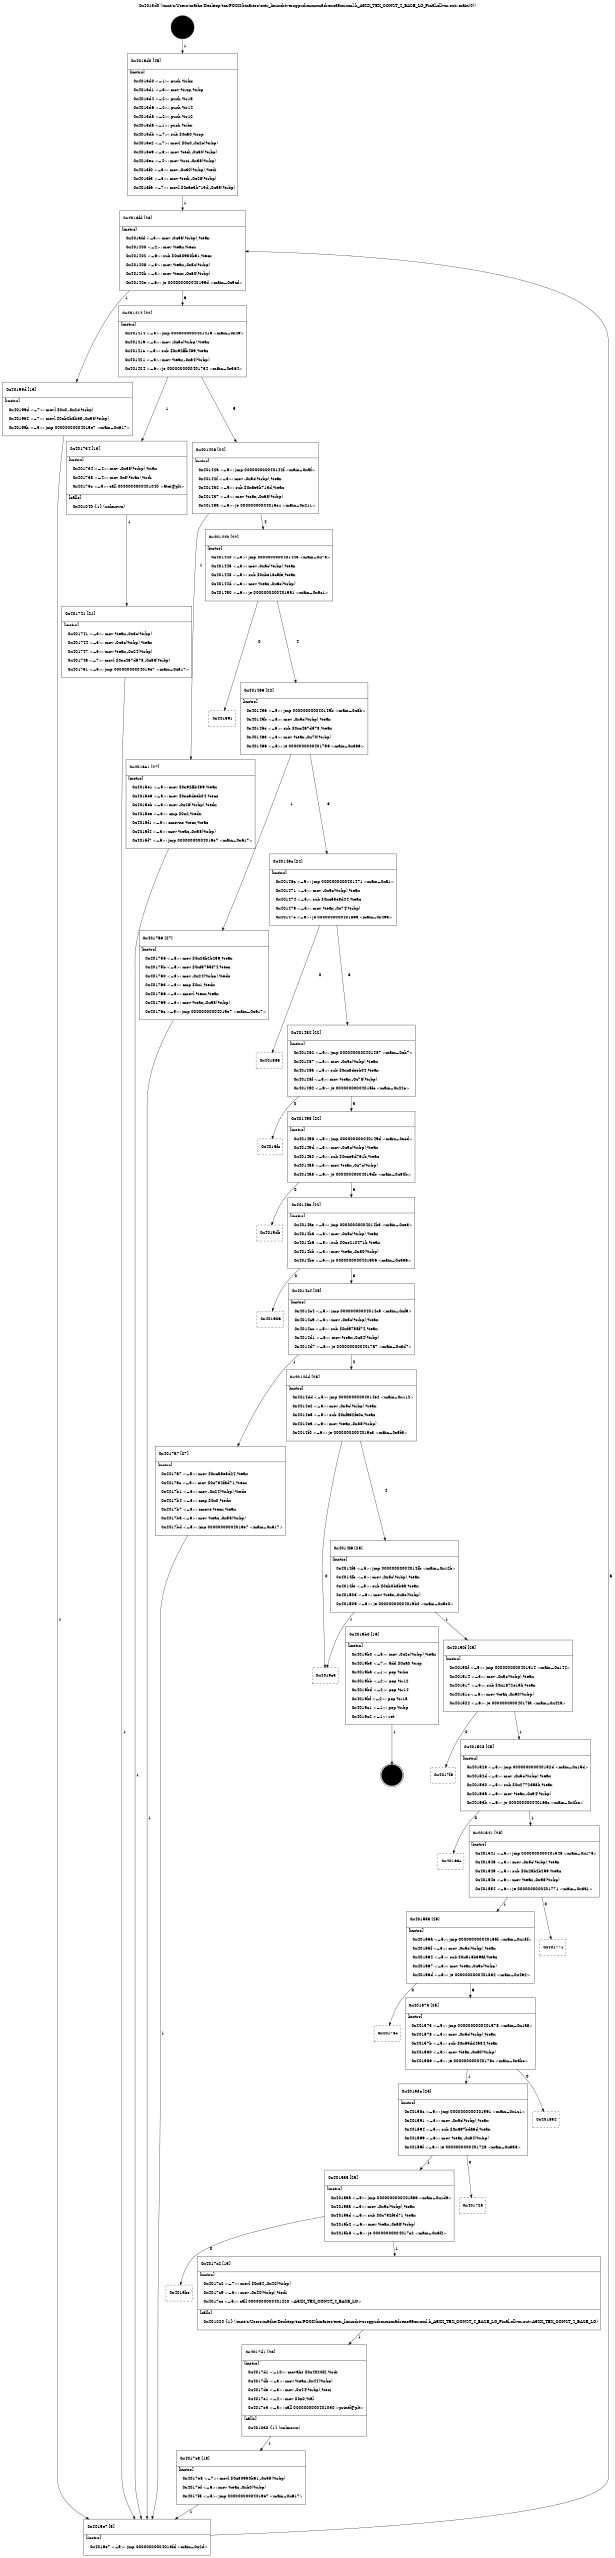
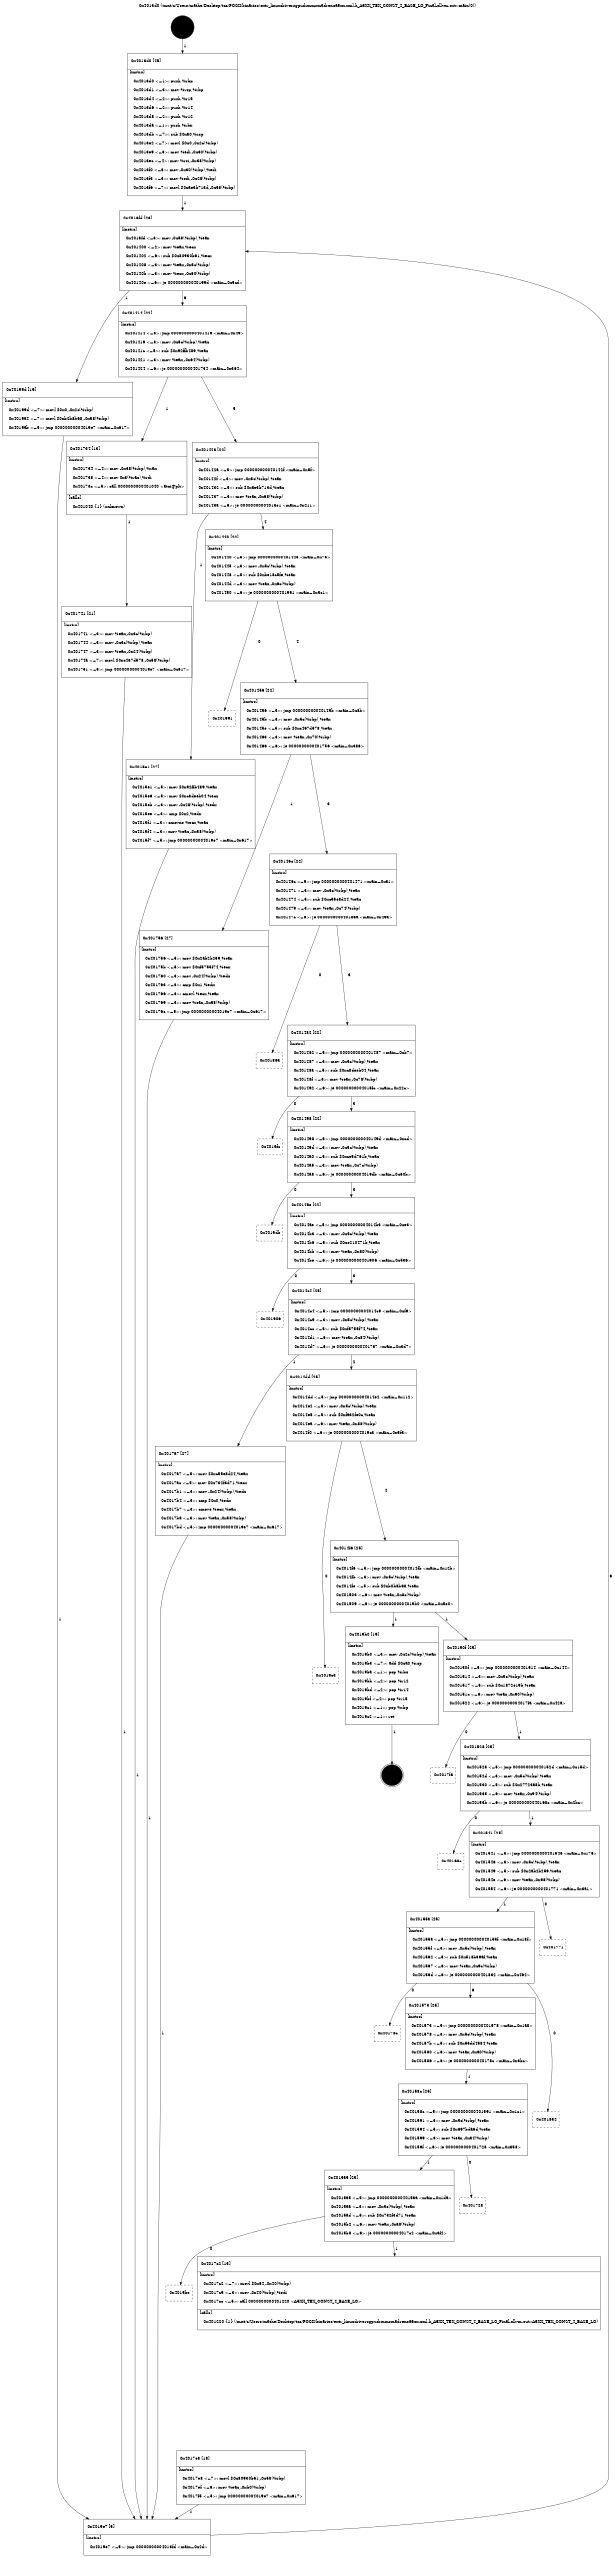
  digraph {
    label="0x4013d0 (/mnt/c/Users/mathe/Desktop/tcc/POCII/binaries/extr_linuxdriversgpudrmmsmadrenoa5xx.xml.h_A5XX_TEX_CONST_4_BASE_LO_Final-ollvm.out::main(0))"
    labelloc=t
    node [shape=record]
    Entry [fillcolor=black height=0.3 shape=circle style=filled width=0.3]
    n2 [label="{\n     0x4013d0 [45]\l\n     | [instrs]\l\n     &nbsp;&nbsp;0x4013d0 \<+1\>: push %rbp\l\n     &nbsp;&nbsp;0x4013d1 \<+3\>: mov %rsp,%rbp\l\n     &nbsp;&nbsp;0x4013d4 \<+2\>: push %r15\l\n     &nbsp;&nbsp;0x4013d6 \<+2\>: push %r14\l\n     &nbsp;&nbsp;0x4013d8 \<+2\>: push %r12\l\n     &nbsp;&nbsp;0x4013da \<+1\>: push %rbx\l\n     &nbsp;&nbsp;0x4013db \<+7\>: sub $0xa0,%rsp\l\n     &nbsp;&nbsp;0x4013e2 \<+7\>: movl $0x0,-0x2c(%rbp)\l\n     &nbsp;&nbsp;0x4013e9 \<+3\>: mov %edi,-0x30(%rbp)\l\n     &nbsp;&nbsp;0x4013ec \<+4\>: mov %rsi,-0x38(%rbp)\l\n     &nbsp;&nbsp;0x4013f0 \<+3\>: mov -0x30(%rbp),%edi\l\n     &nbsp;&nbsp;0x4013f3 \<+3\>: mov %edi,-0x28(%rbp)\l\n     &nbsp;&nbsp;0x4013f6 \<+7\>: movl $0xae3b713d,-0x58(%rbp)\l\n  }"]
    n3 [label="{\n     0x4013fd [23]\l\n     | [instrs]\l\n     &nbsp;&nbsp;0x4013fd \<+3\>: mov -0x58(%rbp),%eax\l\n     &nbsp;&nbsp;0x401400 \<+2\>: mov %eax,%ecx\l\n     &nbsp;&nbsp;0x401402 \<+6\>: sub $0x80930b61,%ecx\l\n     &nbsp;&nbsp;0x401408 \<+3\>: mov %eax,-0x5c(%rbp)\l\n     &nbsp;&nbsp;0x40140b \<+3\>: mov %ecx,-0x60(%rbp)\l\n     &nbsp;&nbsp;0x40140e \<+6\>: je 000000000040199d \<main+0x5cd\>\l\n  }"]
    n4 [label="{\n     0x40199d [19]\l\n     | [instrs]\l\n     &nbsp;&nbsp;0x40199d \<+7\>: movl $0x0,-0x2c(%rbp)\l\n     &nbsp;&nbsp;0x4019a4 \<+7\>: movl $0xb0b8b68,-0x58(%rbp)\l\n     &nbsp;&nbsp;0x4019ab \<+5\>: jmp 00000000004019e7 \<main+0x617\>\l\n  }"]
    n5 [label="{\n     0x401414 [22]\l\n     | [instrs]\l\n     &nbsp;&nbsp;0x401414 \<+5\>: jmp 0000000000401419 \<main+0x49\>\l\n     &nbsp;&nbsp;0x401419 \<+3\>: mov -0x5c(%rbp),%eax\l\n     &nbsp;&nbsp;0x40141c \<+5\>: sub $0x92ffb489,%eax\l\n     &nbsp;&nbsp;0x401421 \<+3\>: mov %eax,-0x64(%rbp)\l\n     &nbsp;&nbsp;0x401424 \<+6\>: je 0000000000401734 \<main+0x364\>\l\n  }"]
    n6 [label="{\n     0x4019e7 [5]\l\n     | [instrs]\l\n     &nbsp;&nbsp;0x4019e7 \<+5\>: jmp 00000000004013fd \<main+0x2d\>\l\n  }"]
    n7 [label="{\n     0x401734 [13]\l\n     | [instrs]\l\n     &nbsp;&nbsp;0x401734 \<+4\>: mov -0x38(%rbp),%rax\l\n     &nbsp;&nbsp;0x401738 \<+4\>: mov 0x8(%rax),%rdi\l\n     &nbsp;&nbsp;0x40173c \<+5\>: call 0000000000401040 \<atoi@plt\>\l\n     | [calls]\l\n     &nbsp;&nbsp;0x401040 \{1\} (unknown)\l\n  }"]
    n8 [label="{\n     0x40142a [22]\l\n     | [instrs]\l\n     &nbsp;&nbsp;0x40142a \<+5\>: jmp 000000000040142f \<main+0x5f\>\l\n     &nbsp;&nbsp;0x40142f \<+3\>: mov -0x5c(%rbp),%eax\l\n     &nbsp;&nbsp;0x401432 \<+5\>: sub $0xae3b713d,%eax\l\n     &nbsp;&nbsp;0x401437 \<+3\>: mov %eax,-0x68(%rbp)\l\n     &nbsp;&nbsp;0x40143a \<+6\>: je 00000000004015e1 \<main+0x211\>\l\n  }"]
    n9 [label="{\n     0x401741 [21]\l\n     | [instrs]\l\n     &nbsp;&nbsp;0x401741 \<+3\>: mov %eax,-0x3c(%rbp)\l\n     &nbsp;&nbsp;0x401744 \<+3\>: mov -0x3c(%rbp),%eax\l\n     &nbsp;&nbsp;0x401747 \<+3\>: mov %eax,-0x24(%rbp)\l\n     &nbsp;&nbsp;0x40174a \<+7\>: movl $0xc467d578,-0x58(%rbp)\l\n     &nbsp;&nbsp;0x401751 \<+5\>: jmp 00000000004019e7 \<main+0x617\>\l\n  }"]
    n10 [label="{\n     0x4015e1 [27]\l\n     | [instrs]\l\n     &nbsp;&nbsp;0x4015e1 \<+5\>: mov $0x92ffb489,%eax\l\n     &nbsp;&nbsp;0x4015e6 \<+5\>: mov $0xc8deeb04,%ecx\l\n     &nbsp;&nbsp;0x4015eb \<+3\>: mov -0x28(%rbp),%edx\l\n     &nbsp;&nbsp;0x4015ee \<+3\>: cmp $0x2,%edx\l\n     &nbsp;&nbsp;0x4015f1 \<+3\>: cmovne %ecx,%eax\l\n     &nbsp;&nbsp;0x4015f4 \<+3\>: mov %eax,-0x58(%rbp)\l\n     &nbsp;&nbsp;0x4015f7 \<+5\>: jmp 00000000004019e7 \<main+0x617\>\l\n  }"]
    n11 [label="{\n     0x401440 [22]\l\n     | [instrs]\l\n     &nbsp;&nbsp;0x401440 \<+5\>: jmp 0000000000401445 \<main+0x75\>\l\n     &nbsp;&nbsp;0x401445 \<+3\>: mov -0x5c(%rbp),%eax\l\n     &nbsp;&nbsp;0x401448 \<+5\>: sub $0xbe18c5fe,%eax\l\n     &nbsp;&nbsp;0x40144d \<+3\>: mov %eax,-0x6c(%rbp)\l\n     &nbsp;&nbsp;0x401450 \<+6\>: je 0000000000401991 \<main+0x5c1\>\l\n  }"]
    Exit [fillcolor=black height=0.3 peripheries=2 shape=circle style=filled width=0.3]
    n13 [label="{\n     0x401991\l\n  }" style=dashed]
    n14 [label="{\n     0x401456 [22]\l\n     | [instrs]\l\n     &nbsp;&nbsp;0x401456 \<+5\>: jmp 000000000040145b \<main+0x8b\>\l\n     &nbsp;&nbsp;0x40145b \<+3\>: mov -0x5c(%rbp),%eax\l\n     &nbsp;&nbsp;0x40145e \<+5\>: sub $0xc467d578,%eax\l\n     &nbsp;&nbsp;0x401463 \<+3\>: mov %eax,-0x70(%rbp)\l\n     &nbsp;&nbsp;0x401466 \<+6\>: je 0000000000401756 \<main+0x386\>\l\n  }"]
    n15 [label="{\n     0x4017e8 [18]\l\n     | [instrs]\l\n     &nbsp;&nbsp;0x4017e8 \<+7\>: movl $0x80930b61,-0x58(%rbp)\l\n     &nbsp;&nbsp;0x4017ef \<+6\>: mov %eax,-0xb0(%rbp)\l\n     &nbsp;&nbsp;0x4017f5 \<+5\>: jmp 00000000004019e7 \<main+0x617\>\l\n  }"]
    n16 [label="{\n     0x401756 [27]\l\n     | [instrs]\l\n     &nbsp;&nbsp;0x401756 \<+5\>: mov $0x2ab2b259,%eax\l\n     &nbsp;&nbsp;0x40175b \<+5\>: mov $0xf5755f74,%ecx\l\n     &nbsp;&nbsp;0x401760 \<+3\>: mov -0x24(%rbp),%edx\l\n     &nbsp;&nbsp;0x401763 \<+3\>: cmp $0x1,%edx\l\n     &nbsp;&nbsp;0x401766 \<+3\>: cmovl %ecx,%eax\l\n     &nbsp;&nbsp;0x401769 \<+3\>: mov %eax,-0x58(%rbp)\l\n     &nbsp;&nbsp;0x40176c \<+5\>: jmp 00000000004019e7 \<main+0x617\>\l\n  }"]
    n17 [label="{\n     0x40146c [22]\l\n     | [instrs]\l\n     &nbsp;&nbsp;0x40146c \<+5\>: jmp 0000000000401471 \<main+0xa1\>\l\n     &nbsp;&nbsp;0x401471 \<+3\>: mov -0x5c(%rbp),%eax\l\n     &nbsp;&nbsp;0x401474 \<+5\>: sub $0xc55e8d24,%eax\l\n     &nbsp;&nbsp;0x401479 \<+3\>: mov %eax,-0x74(%rbp)\l\n     &nbsp;&nbsp;0x40147c \<+6\>: je 000000000040186a \<main+0x49a\>\l\n  }"]
-   n18 [label="{\n     0x4017d1 [23]\l\n     | [instrs]\l\n     &nbsp;&nbsp;0x4017d1 \<+10\>: movabs $0x4020f2,%rdi\l\n     &nbsp;&nbsp;0x4017db \<+3\>: mov %eax,-0x44(%rbp)\l\n     &nbsp;&nbsp;0x4017de \<+3\>: mov -0x44(%rbp),%esi\l\n     &nbsp;&nbsp;0x4017e1 \<+2\>: mov $0x0,%al\l\n     &nbsp;&nbsp;0x4017e3 \<+5\>: call 0000000000401030 \<printf@plt\>\l\n     | [calls]\l\n     &nbsp;&nbsp;0x401030 \{1\} (unknown)\l\n  }"]
    n19 [label="{\n     0x40186a\l\n  }" style=dashed]
    n20 [label="{\n     0x401482 [22]\l\n     | [instrs]\l\n     &nbsp;&nbsp;0x401482 \<+5\>: jmp 0000000000401487 \<main+0xb7\>\l\n     &nbsp;&nbsp;0x401487 \<+3\>: mov -0x5c(%rbp),%eax\l\n     &nbsp;&nbsp;0x40148a \<+5\>: sub $0xc8deeb04,%eax\l\n     &nbsp;&nbsp;0x40148f \<+3\>: mov %eax,-0x78(%rbp)\l\n     &nbsp;&nbsp;0x401492 \<+6\>: je 00000000004015fc \<main+0x22c\>\l\n  }"]
    n21 [label="{\n     0x4015be\l\n  }" style=dashed]
    n22 [label="{\n     0x4015fc\l\n  }" style=dashed]
    n23 [label="{\n     0x401498 [22]\l\n     | [instrs]\l\n     &nbsp;&nbsp;0x401498 \<+5\>: jmp 000000000040149d \<main+0xcd\>\l\n     &nbsp;&nbsp;0x40149d \<+3\>: mov -0x5c(%rbp),%eax\l\n     &nbsp;&nbsp;0x4014a0 \<+5\>: sub $0xce5d761b,%eax\l\n     &nbsp;&nbsp;0x4014a5 \<+3\>: mov %eax,-0x7c(%rbp)\l\n     &nbsp;&nbsp;0x4014a8 \<+6\>: je 00000000004019db \<main+0x60b\>\l\n  }"]
    n24 [label="{\n     0x4017c2 [15]\l\n     | [instrs]\l\n     &nbsp;&nbsp;0x4017c2 \<+7\>: movl $0x64,-0x40(%rbp)\l\n     &nbsp;&nbsp;0x4017c9 \<+3\>: mov -0x40(%rbp),%edi\l\n     &nbsp;&nbsp;0x4017cc \<+5\>: call 0000000000401220 \<A5XX_TEX_CONST_4_BASE_LO\>\l\n     | [calls]\l\n     &nbsp;&nbsp;0x401220 \{1\} (/mnt/c/Users/mathe/Desktop/tcc/POCII/binaries/extr_linuxdriversgpudrmmsmadrenoa5xx.xml.h_A5XX_TEX_CONST_4_BASE_LO_Final-ollvm.out::A5XX_TEX_CONST_4_BASE_LO)\l\n  }"]
    n25 [label="{\n     0x4019db\l\n  }" style=dashed]
    n26 [label="{\n     0x4014ae [22]\l\n     | [instrs]\l\n     &nbsp;&nbsp;0x4014ae \<+5\>: jmp 00000000004014b3 \<main+0xe3\>\l\n     &nbsp;&nbsp;0x4014b3 \<+3\>: mov -0x5c(%rbp),%eax\l\n     &nbsp;&nbsp;0x4014b6 \<+5\>: sub $0xe210471b,%eax\l\n     &nbsp;&nbsp;0x4014bb \<+3\>: mov %eax,-0x80(%rbp)\l\n     &nbsp;&nbsp;0x4014be \<+6\>: je 0000000000401906 \<main+0x536\>\l\n  }"]
    n27 [label="{\n     0x4015a5 [25]\l\n     | [instrs]\l\n     &nbsp;&nbsp;0x4015a5 \<+5\>: jmp 00000000004015aa \<main+0x1da\>\l\n     &nbsp;&nbsp;0x4015aa \<+3\>: mov -0x5c(%rbp),%eax\l\n     &nbsp;&nbsp;0x4015ad \<+5\>: sub $0x732f3d71,%eax\l\n     &nbsp;&nbsp;0x4015b2 \<+6\>: mov %eax,-0xa8(%rbp)\l\n     &nbsp;&nbsp;0x4015b8 \<+6\>: je 00000000004017c2 \<main+0x3f2\>\l\n  }"]
    n28 [label="{\n     0x401906\l\n  }" style=dashed]
    n29 [label="{\n     0x4014c4 [25]\l\n     | [instrs]\l\n     &nbsp;&nbsp;0x4014c4 \<+5\>: jmp 00000000004014c9 \<main+0xf9\>\l\n     &nbsp;&nbsp;0x4014c9 \<+3\>: mov -0x5c(%rbp),%eax\l\n     &nbsp;&nbsp;0x4014cc \<+5\>: sub $0xf5755f74,%eax\l\n     &nbsp;&nbsp;0x4014d1 \<+6\>: mov %eax,-0x84(%rbp)\l\n     &nbsp;&nbsp;0x4014d7 \<+6\>: je 00000000004017a7 \<main+0x3d7\>\l\n  }"]
    n30 [label="{\n     0x401728\l\n  }" style=dashed]
    n31 [label="{\n     0x4017a7 [27]\l\n     | [instrs]\l\n     &nbsp;&nbsp;0x4017a7 \<+5\>: mov $0xc55e8d24,%eax\l\n     &nbsp;&nbsp;0x4017ac \<+5\>: mov $0x732f3d71,%ecx\l\n     &nbsp;&nbsp;0x4017b1 \<+3\>: mov -0x24(%rbp),%edx\l\n     &nbsp;&nbsp;0x4017b4 \<+3\>: cmp $0x0,%edx\l\n     &nbsp;&nbsp;0x4017b7 \<+3\>: cmove %ecx,%eax\l\n     &nbsp;&nbsp;0x4017ba \<+3\>: mov %eax,-0x58(%rbp)\l\n     &nbsp;&nbsp;0x4017bd \<+5\>: jmp 00000000004019e7 \<main+0x617\>\l\n  }"]
    n32 [label="{\n     0x4014dd [25]\l\n     | [instrs]\l\n     &nbsp;&nbsp;0x4014dd \<+5\>: jmp 00000000004014e2 \<main+0x112\>\l\n     &nbsp;&nbsp;0x4014e2 \<+3\>: mov -0x5c(%rbp),%eax\l\n     &nbsp;&nbsp;0x4014e5 \<+5\>: sub $0xfa32fe0c,%eax\l\n     &nbsp;&nbsp;0x4014ea \<+6\>: mov %eax,-0x88(%rbp)\l\n     &nbsp;&nbsp;0x4014f0 \<+6\>: je 00000000004019c3 \<main+0x5f3\>\l\n  }"]
    n33 [label="{\n     0x40158c [25]\l\n     | [instrs]\l\n     &nbsp;&nbsp;0x40158c \<+5\>: jmp 0000000000401591 \<main+0x1c1\>\l\n     &nbsp;&nbsp;0x401591 \<+3\>: mov -0x5c(%rbp),%eax\l\n     &nbsp;&nbsp;0x401594 \<+5\>: sub $0x697bda6d,%eax\l\n     &nbsp;&nbsp;0x401599 \<+6\>: mov %eax,-0xa4(%rbp)\l\n     &nbsp;&nbsp;0x40159f \<+6\>: je 0000000000401728 \<main+0x358\>\l\n  }"]
    n34 [label="{\n     0x4019c3\l\n  }" style=dashed]
    n35 [label="{\n     0x4014f6 [25]\l\n     | [instrs]\l\n     &nbsp;&nbsp;0x4014f6 \<+5\>: jmp 00000000004014fb \<main+0x12b\>\l\n     &nbsp;&nbsp;0x4014fb \<+3\>: mov -0x5c(%rbp),%eax\l\n     &nbsp;&nbsp;0x4014fe \<+5\>: sub $0xb0b8b68,%eax\l\n     &nbsp;&nbsp;0x401503 \<+6\>: mov %eax,-0x8c(%rbp)\l\n     &nbsp;&nbsp;0x401509 \<+6\>: je 00000000004019b0 \<main+0x5e0\>\l\n  }"]
    n36 [label="{\n     0x40178c\l\n  }" style=dashed]
    n37 [label="{\n     0x4019b0 [19]\l\n     | [instrs]\l\n     &nbsp;&nbsp;0x4019b0 \<+3\>: mov -0x2c(%rbp),%eax\l\n     &nbsp;&nbsp;0x4019b3 \<+7\>: add $0xa0,%rsp\l\n     &nbsp;&nbsp;0x4019ba \<+1\>: pop %rbx\l\n     &nbsp;&nbsp;0x4019bb \<+2\>: pop %r12\l\n     &nbsp;&nbsp;0x4019bd \<+2\>: pop %r14\l\n     &nbsp;&nbsp;0x4019bf \<+2\>: pop %r15\l\n     &nbsp;&nbsp;0x4019c1 \<+1\>: pop %rbp\l\n     &nbsp;&nbsp;0x4019c2 \<+1\>: ret\l\n  }"]
    n38 [label="{\n     0x40150f [25]\l\n     | [instrs]\l\n     &nbsp;&nbsp;0x40150f \<+5\>: jmp 0000000000401514 \<main+0x144\>\l\n     &nbsp;&nbsp;0x401514 \<+3\>: mov -0x5c(%rbp),%eax\l\n     &nbsp;&nbsp;0x401517 \<+5\>: sub $0x1872e19b,%eax\l\n     &nbsp;&nbsp;0x40151c \<+6\>: mov %eax,-0x90(%rbp)\l\n     &nbsp;&nbsp;0x401522 \<+6\>: je 00000000004017fa \<main+0x42a\>\l\n  }"]
    n39 [label="{\n     0x401573 [25]\l\n     | [instrs]\l\n     &nbsp;&nbsp;0x401573 \<+5\>: jmp 0000000000401578 \<main+0x1a8\>\l\n     &nbsp;&nbsp;0x401578 \<+3\>: mov -0x5c(%rbp),%eax\l\n     &nbsp;&nbsp;0x40157b \<+5\>: sub $0x55dd4584,%eax\l\n     &nbsp;&nbsp;0x401580 \<+6\>: mov %eax,-0xa0(%rbp)\l\n     &nbsp;&nbsp;0x401586 \<+6\>: je 000000000040178c \<main+0x3bc\>\l\n  }"]
    n40 [label="{\n     0x4017fa\l\n  }" style=dashed]
    n41 [label="{\n     0x401528 [25]\l\n     | [instrs]\l\n     &nbsp;&nbsp;0x401528 \<+5\>: jmp 000000000040152d \<main+0x15d\>\l\n     &nbsp;&nbsp;0x40152d \<+3\>: mov -0x5c(%rbp),%eax\l\n     &nbsp;&nbsp;0x401530 \<+5\>: sub $0x27723a8b,%eax\l\n     &nbsp;&nbsp;0x401535 \<+6\>: mov %eax,-0x94(%rbp)\l\n     &nbsp;&nbsp;0x40153b \<+6\>: je 000000000040168c \<main+0x2bc\>\l\n  }"]
    n42 [label="{\n     0x401832\l\n  }" style=dashed]
    n43 [label="{\n     0x40168c\l\n  }" style=dashed]
    n44 [label="{\n     0x401541 [25]\l\n     | [instrs]\l\n     &nbsp;&nbsp;0x401541 \<+5\>: jmp 0000000000401546 \<main+0x176\>\l\n     &nbsp;&nbsp;0x401546 \<+3\>: mov -0x5c(%rbp),%eax\l\n     &nbsp;&nbsp;0x401549 \<+5\>: sub $0x2ab2b259,%eax\l\n     &nbsp;&nbsp;0x40154e \<+6\>: mov %eax,-0x98(%rbp)\l\n     &nbsp;&nbsp;0x401554 \<+6\>: je 0000000000401771 \<main+0x3a1\>\l\n  }"]
    n45 [label="{\n     0x40155a [25]\l\n     | [instrs]\l\n     &nbsp;&nbsp;0x40155a \<+5\>: jmp 000000000040155f \<main+0x18f\>\l\n     &nbsp;&nbsp;0x40155f \<+3\>: mov -0x5c(%rbp),%eax\l\n     &nbsp;&nbsp;0x401562 \<+5\>: sub $0x518b39af,%eax\l\n     &nbsp;&nbsp;0x401567 \<+6\>: mov %eax,-0x9c(%rbp)\l\n     &nbsp;&nbsp;0x40156d \<+6\>: je 0000000000401832 \<main+0x462\>\l\n  }"]
    n46 [label="{\n     0x401771\l\n  }" style=dashed]
    Entry -> n2 [label=" 1"]
    n2 -> n3 [label=" 1"]
    n3 -> n4 [label=" 1"]
    n3 -> n5 [label=" 6"]
    n4 -> n6 [label=" 1"]
    n5 -> n7 [label=" 1"]
    n5 -> n8 [label=" 5"]
    n6 -> n3 [label=" 6"]
    n7 -> n9 [label=" 1"]
    n8 -> n10 [label=" 1"]
    n8 -> n11 [label=" 4"]
    n9 -> n6 [label=" 1"]
    n10 -> n6 [label=" 1"]
    n11 -> n13 [label=" 0"]
    n11 -> n14 [label=" 4"]
    n14 -> n16 [label=" 1"]
    n14 -> n17 [label=" 3"]
    n15 -> n6 [label=" 1"]
    n16 -> n6 [label=" 1"]
    n17 -> n19 [label=" 0"]
    n17 -> n20 [label=" 3"]
-   n18 -> n15 [label=" 1"]
    n20 -> n22 [label=" 0"]
    n20 -> n23 [label=" 3"]
    n23 -> n25 [label=" 0"]
    n23 -> n26 [label=" 3"]
-   n24 -> n18 [label=" 1"]
    n26 -> n28 [label=" 0"]
    n26 -> n29 [label=" 3"]
    n27 -> n21 [label=" 0"]
    n27 -> n24 [label=" 1"]
    n29 -> n31 [label=" 1"]
    n29 -> n32 [label=" 2"]
    n31 -> n6 [label=" 1"]
    n32 -> n34 [label=" 0"]
    n32 -> n35 [label=" 2"]
    n33 -> n27 [label=" 1"]
    n33 -> n30 [label=" 0"]
-   n35 -> n34 [label=" 1"]
+   n35 -> n37 [label=" 1"]
    n35 -> n38 [label=" 1"]
    n37 -> Exit [label=" 1"]
    n38 -> n40 [label=" 0"]
    n38 -> n41 [label=" 1"]
    n39 -> n33 [label=" 1"]
    n41 -> n43 [label=" 0"]
    n41 -> n44 [label=" 1"]
    n44 -> n45 [label=" 1"]
    n44 -> n46 [label=" 0"]
    n45 -> n36 [label=" 0"]
    n45 -> n39 [label=" 6"]
-   n39 -> n42 [label=" 0"]
+   n45 -> n42 [label=" 0"]
  }
